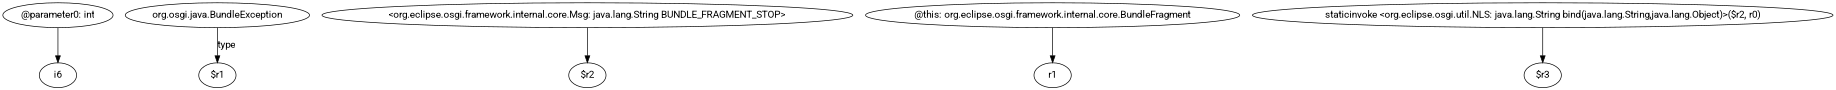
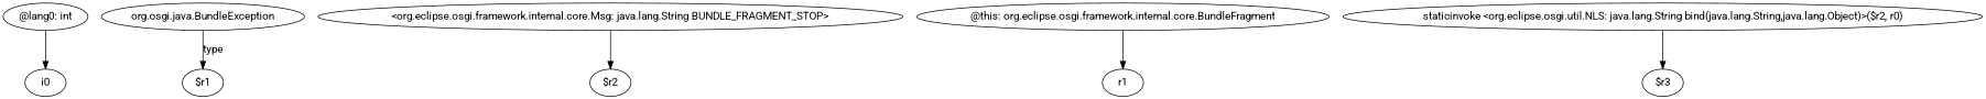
  digraph {
    fontname=Roboto
    node [fontname=Roboto]
    edge [fontname=Roboto]
-   n1 [label="@parameter0: int"]
-   n2 [label=i6]
+   n1 [label="@lang0: int"]
+   n2 [label=i0]
    n3 [label="org.osgi.java.BundleException"]
    n4 [label="$r1"]
    n5 [label="<org.eclipse.osgi.framework.internal.core.Msg: java.lang.String BUNDLE_FRAGMENT_STOP>"]
    n6 [label="$r2"]
    n7 [label="@this: org.eclipse.osgi.framework.internal.core.BundleFragment"]
    n8 [label=r1]
    n9 [label="staticinvoke <org.eclipse.osgi.util.NLS: java.lang.String bind(java.lang.String,java.lang.Object)>($r2, r0)"]
    n10 [label="$r3"]
    n1 -> n2
    n3 -> n4 [label=type]
    n5 -> n6
    n7 -> n8
    n9 -> n10
  }
